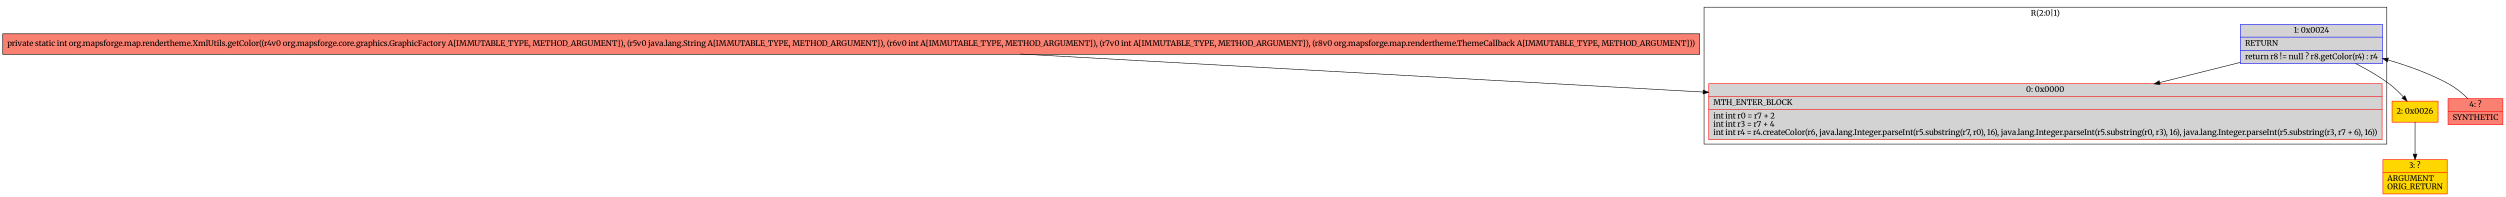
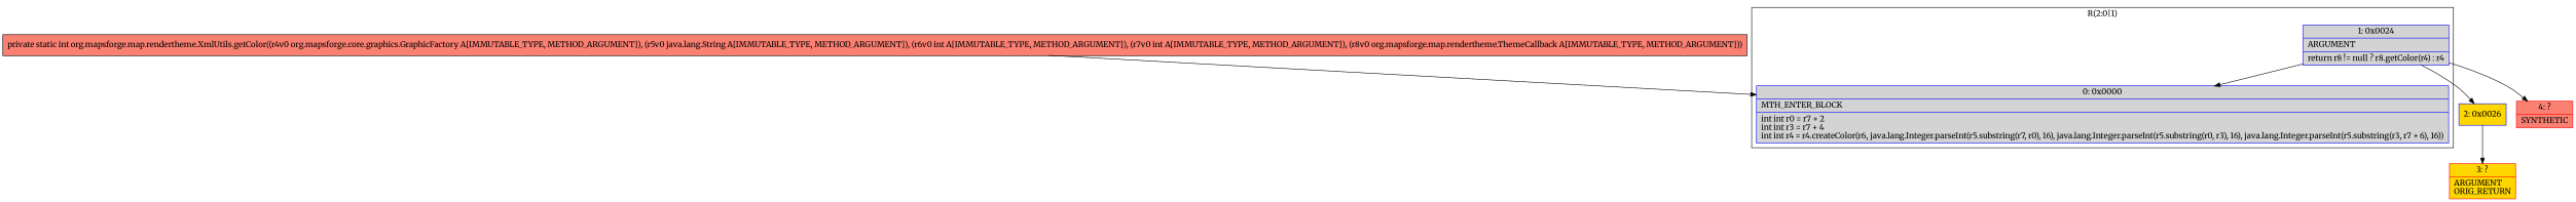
  digraph {
    fontname=Merriweather
    node [color=red fillcolor=lightgrey fontname=Merriweather shape=record style=filled]
    edge [fontname=Merriweather]
-   n1 [label="{0\:\ 0x0000|MTH_ENTER_BLOCK\l|int int r0 = r7 + 2\lint int r3 = r7 + 4\lint int r4 = r4.createColor(r6, java.lang.Integer.parseInt(r5.substring(r7, r0), 16), java.lang.Integer.parseInt(r5.substring(r0, r3), 16), java.lang.Integer.parseInt(r5.substring(r3, r7 + 6), 16))\l}"]
-   n2 [color=blue label="{1\:\ 0x0024|RETURN\l|return r8 != null ? r8.getColor(r4) : r4\l}"]
-   n3 [fillcolor=gold label="{2\:\ 0x0026}"]
+   n1 [color=blue label="{0\:\ 0x0000|MTH_ENTER_BLOCK\l|int int r0 = r7 + 2\lint int r3 = r7 + 4\lint int r4 = r4.createColor(r6, java.lang.Integer.parseInt(r5.substring(r7, r0), 16), java.lang.Integer.parseInt(r5.substring(r0, r3), 16), java.lang.Integer.parseInt(r5.substring(r3, r7 + 6), 16))\l}"]
+   n2 [color=blue label="{1\:\ 0x0024|ARGUMENT\l|return r8 != null ? r8.getColor(r4) : r4\l}"]
+   n3 [color=blue fillcolor=gold label="{2\:\ 0x0026}"]
    n4 [fillcolor=salmon label="{4\:\ ?|SYNTHETIC\l}"]
    n5 [fillcolor=gold label="{3\:\ ?|ARGUMENT\lORIG_RETURN\l}"]
    n6 [fillcolor=salmon label="{private static int org.mapsforge.map.rendertheme.XmlUtils.getColor((r4v0 org.mapsforge.core.graphics.GraphicFactory A[IMMUTABLE_TYPE, METHOD_ARGUMENT]), (r5v0 java.lang.String A[IMMUTABLE_TYPE, METHOD_ARGUMENT]), (r6v0 int A[IMMUTABLE_TYPE, METHOD_ARGUMENT]), (r7v0 int A[IMMUTABLE_TYPE, METHOD_ARGUMENT]), (r8v0 org.mapsforge.map.rendertheme.ThemeCallback A[IMMUTABLE_TYPE, METHOD_ARGUMENT])) }" color=""]
    subgraph cluster_1 {
      label="R(2:0|1)"
      n1
      n2
    }
    n2 -> n1
    n2 -> n3
-   n4 -> n2
+   n2 -> n4
    n3 -> n5
    n6 -> n1
  }
